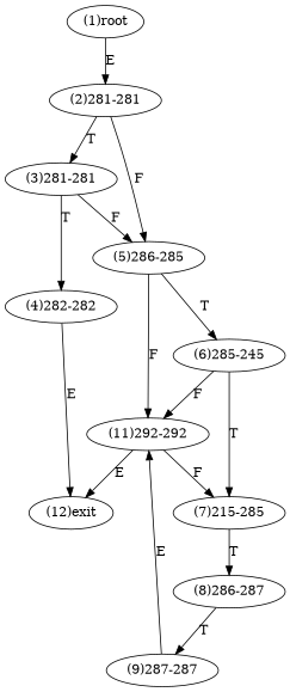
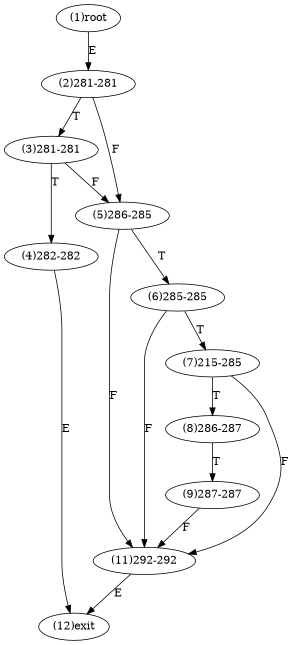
  digraph {
    n1 [label="(1)root"]
    n2 [label="(2)281-281"]
    n3 [label="(3)281-281"]
    n4 [label="(5)286-285"]
    n5 [label="(4)282-282"]
-   n6 [label="(6)285-245"]
+   n6 [label="(6)285-285"]
    n7 [label="(11)292-292"]
    n8 [label="(12)exit"]
    n9 [label="(7)215-285"]
    n10 [label="(8)286-287"]
    n11 [label="(9)287-287"]
    n1 -> n2 [label=E]
    n2 -> n3 [label=T]
    n2 -> n4 [label=F]
    n3 -> n4 [label=F]
    n3 -> n5 [label=T]
    n4 -> n6 [label=T]
    n4 -> n7 [label=F]
    n5 -> n8 [label=E]
    n6 -> n7 [label=F]
    n6 -> n9 [label=T]
    n7 -> n8 [label=E]
-   n7 -> n9 [label=F]
+   n9 -> n7 [label=F]
    n9 -> n10 [label=T]
    n10 -> n11 [label=T]
-   n11 -> n7 [label=E]
+   n11 -> n7 [label=F]
  }
